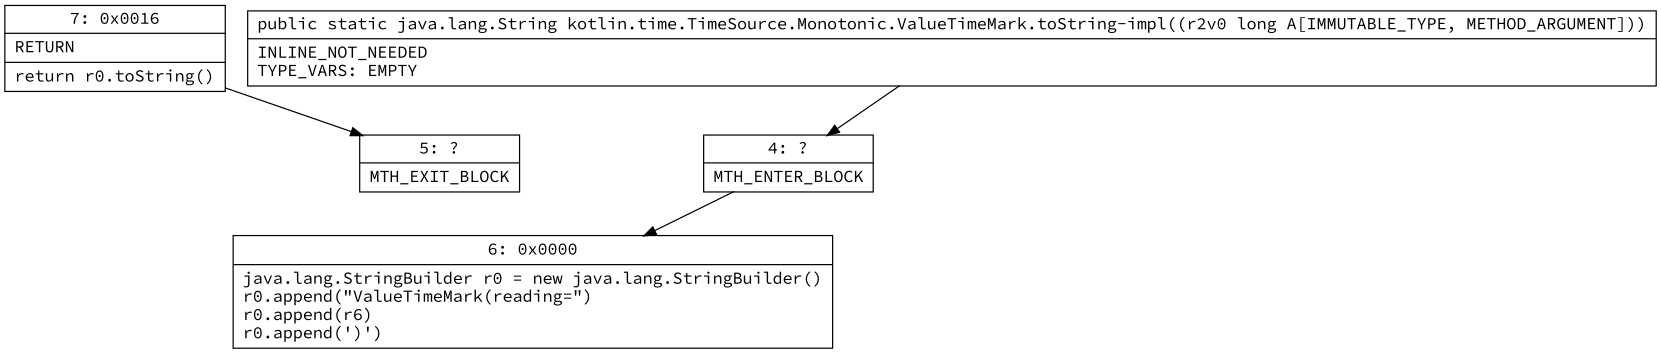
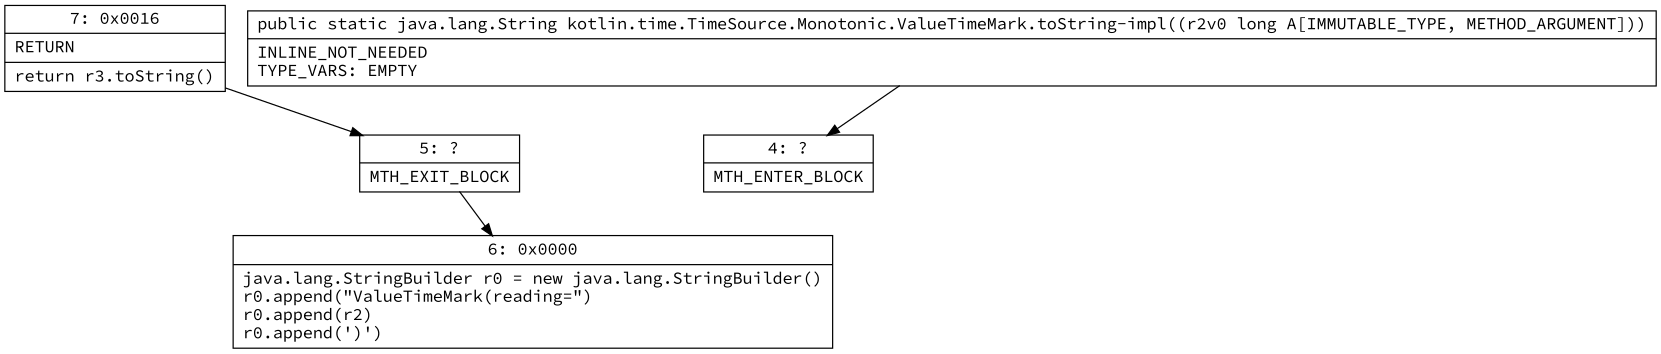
  digraph {
    fontname="Source Code Pro"
    node [fontname="Source Code Pro" shape=record]
    edge [fontname="Source Code Pro"]
    n1 [label="{4\:\ ?|MTH_ENTER_BLOCK\l}"]
-   n2 [label="{6\:\ 0x0000|java.lang.StringBuilder r0 = new java.lang.StringBuilder()\lr0.append(\"ValueTimeMark(reading=\")\lr0.append(r6)\lr0.append(')')\l}"]
-   n3 [label="{7\:\ 0x0016|RETURN\l|return r0.toString()\l}"]
+   n2 [label="{6\:\ 0x0000|java.lang.StringBuilder r0 = new java.lang.StringBuilder()\lr0.append(\"ValueTimeMark(reading=\")\lr0.append(r2)\lr0.append(')')\l}"]
+   n3 [label="{7\:\ 0x0016|RETURN\l|return r3.toString()\l}"]
    n4 [label="{5\:\ ?|MTH_EXIT_BLOCK\l}"]
    n5 [label="{public static java.lang.String kotlin.time.TimeSource.Monotonic.ValueTimeMark.toString\-impl((r2v0 long A[IMMUTABLE_TYPE, METHOD_ARGUMENT]))  | INLINE_NOT_NEEDED\lTYPE_VARS: EMPTY\l}"]
-   n1 -> n2
+   n4 -> n2
    n3 -> n4
    n5 -> n1
  }
